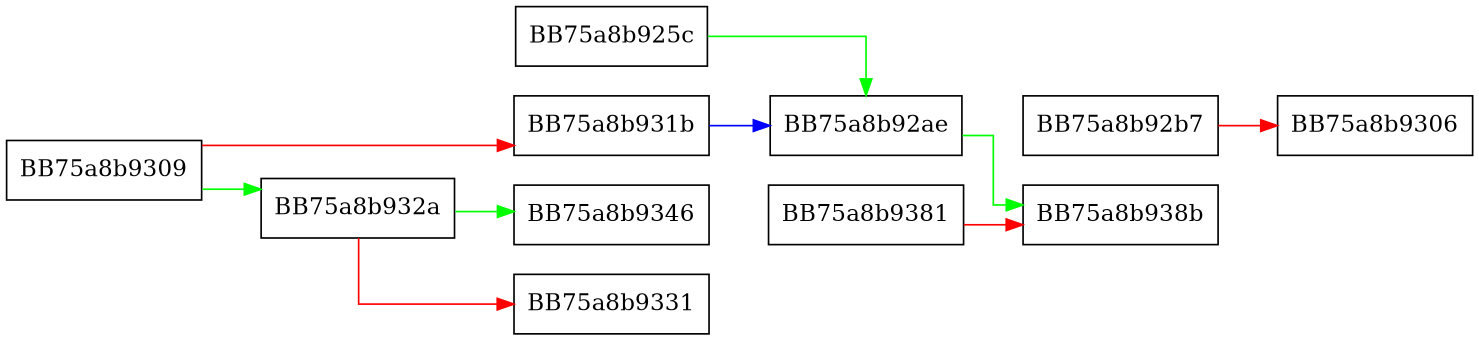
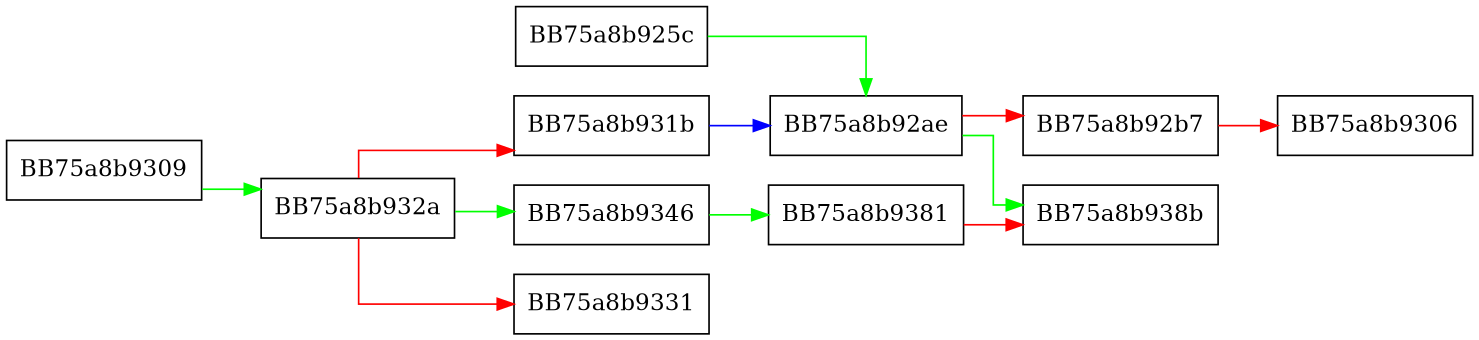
  digraph {
    rankdir=LR
    splines=ortho
    node [shape=box]
    edge [color=green]
    BB75a8b925c
    BB75a8b92ae
    BB75a8b938b
    BB75a8b92b7
    BB75a8b9306
    BB75a8b9309
    BB75a8b932a
    BB75a8b931b
    BB75a8b9346
    BB75a8b9331
    BB75a8b9381
    BB75a8b925c -> BB75a8b92ae
    BB75a8b92ae -> BB75a8b938b
+   BB75a8b92ae -> BB75a8b92b7 [color=red]
    BB75a8b92b7 -> BB75a8b9306 [color=red]
    BB75a8b9309 -> BB75a8b932a
-   BB75a8b9309 -> BB75a8b931b [color=red]
+   BB75a8b932a -> BB75a8b931b [color=red]
    BB75a8b932a -> BB75a8b9346
    BB75a8b932a -> BB75a8b9331 [color=red]
    BB75a8b931b -> BB75a8b92ae [color=blue]
+   BB75a8b9346 -> BB75a8b9381
    BB75a8b9381 -> BB75a8b938b [color=red]
  }
